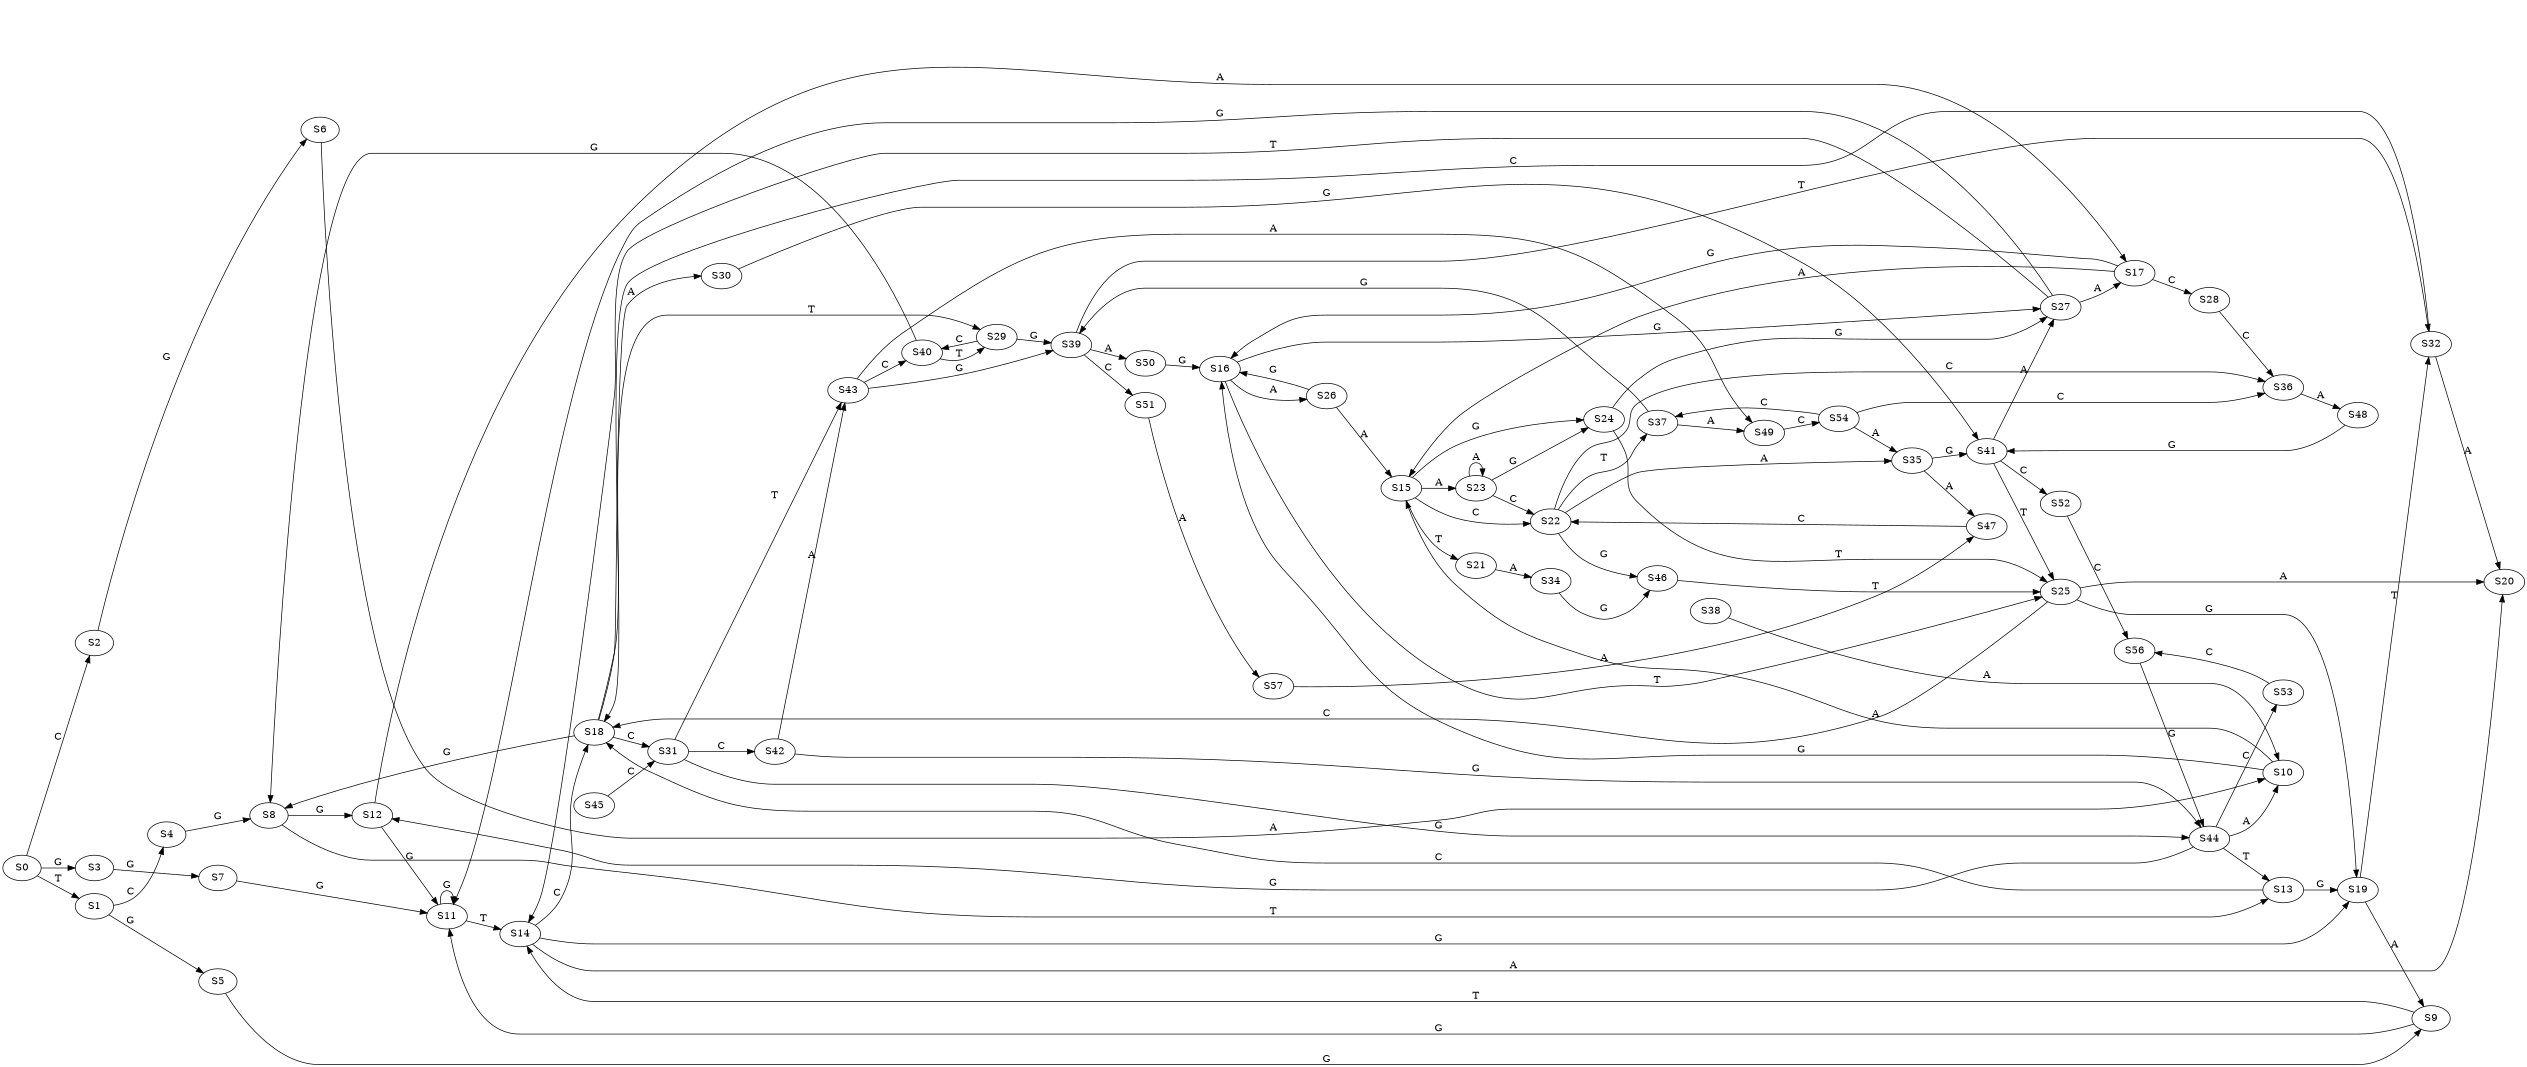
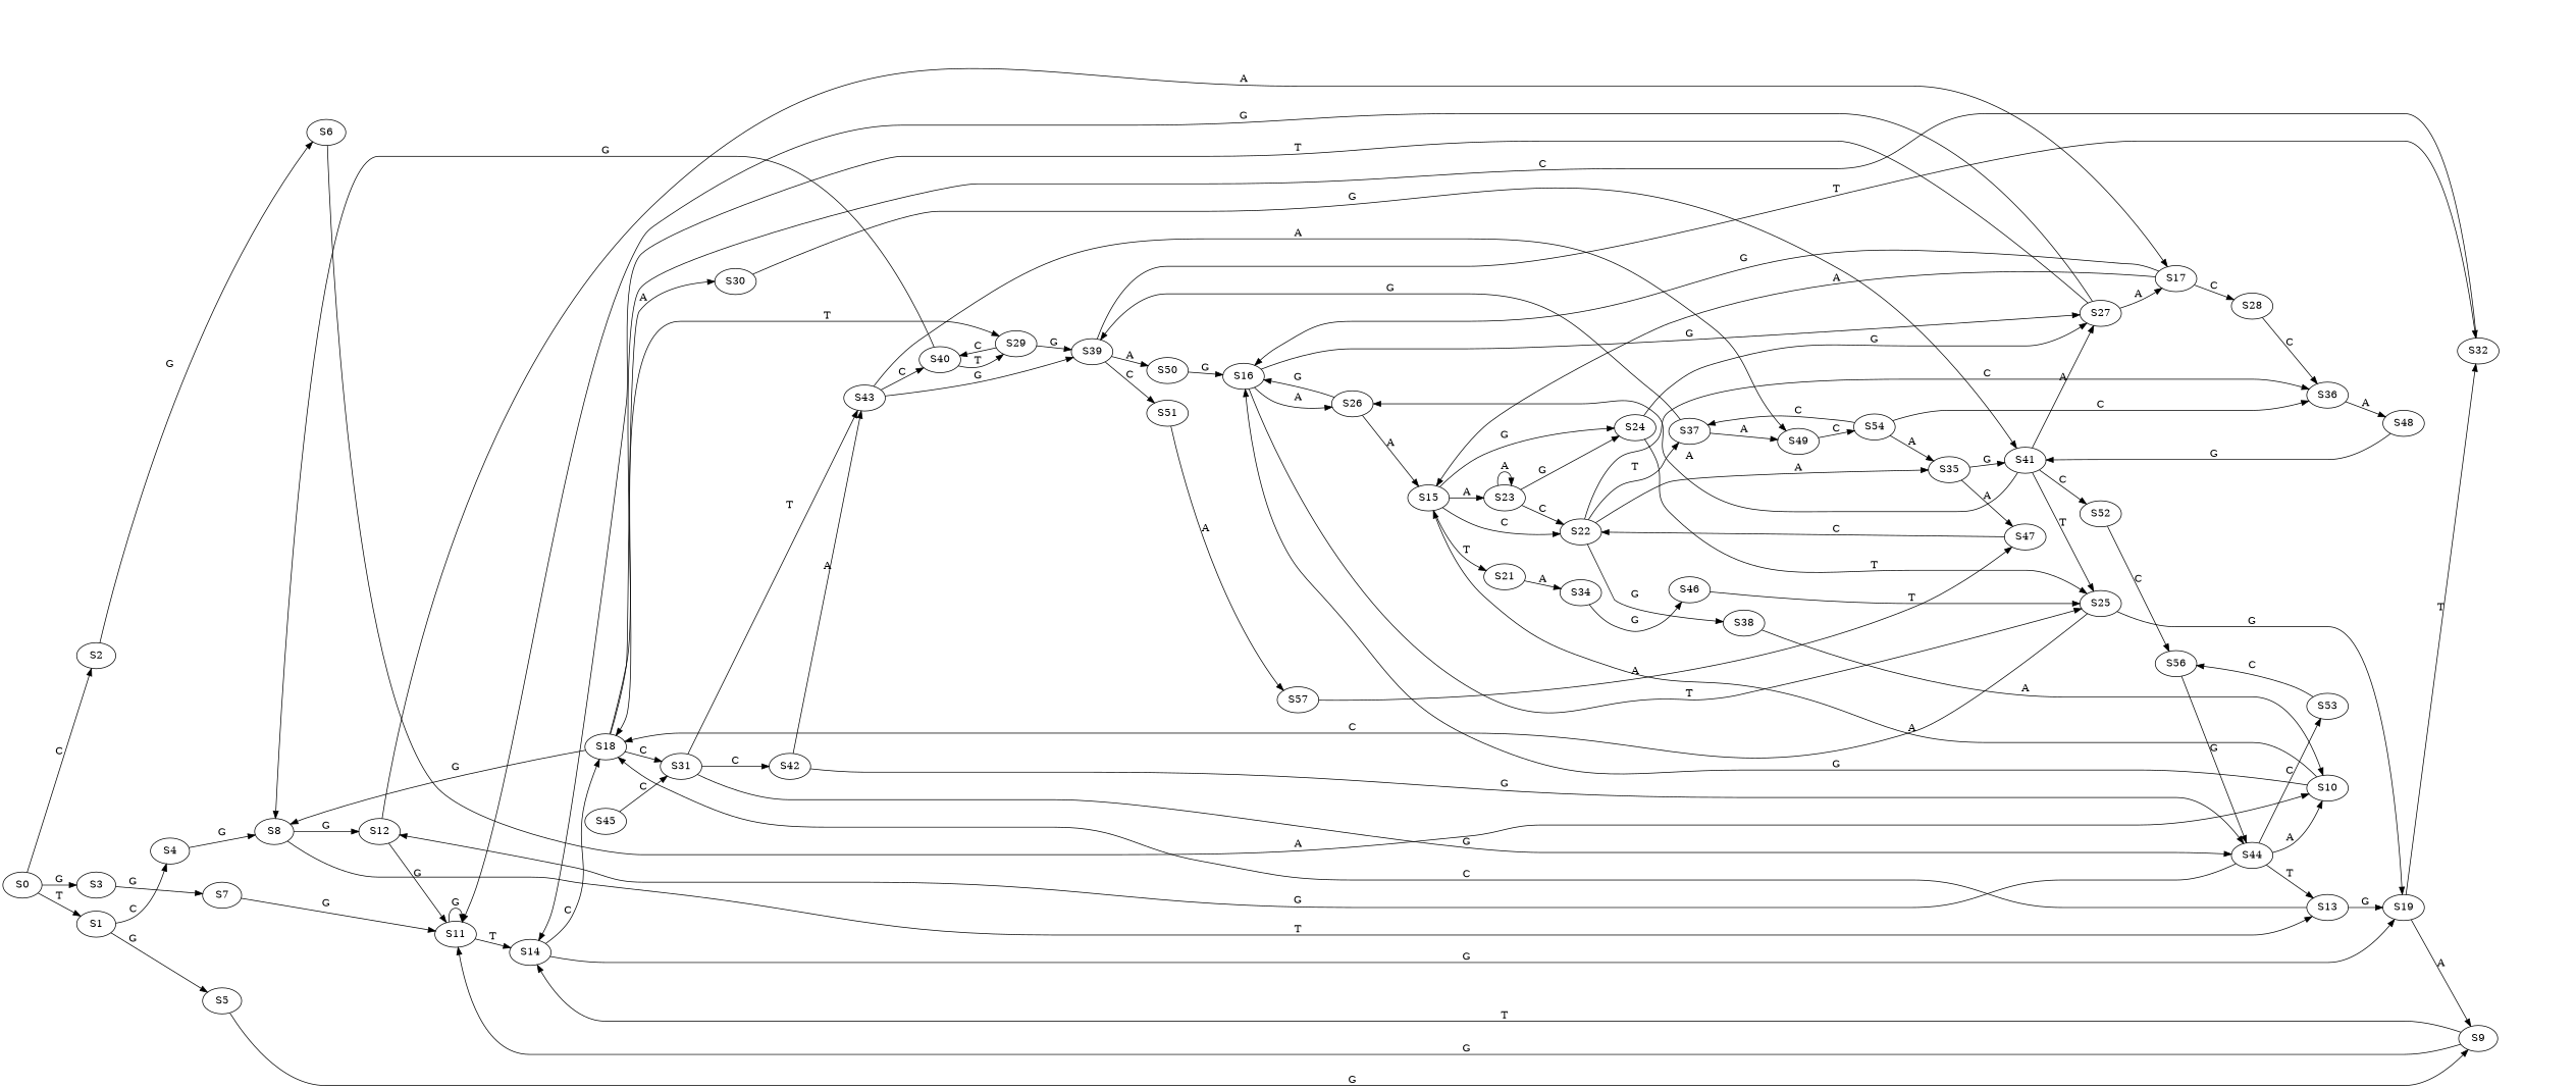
  strict digraph {
    rankdir=LR
    S0
    S1
    S2
    S3
    S4
    S5
    S6
    S7
    S8
    S9
    S10
    S11
    S12
    S13
    S14
    S15
    S16
    S17
    S18
    S19
-   S20
    S21
    S22
    S23
    S24
    S25
    S26
    S27
    S28
    S29
    S30
    S31
    S32
    S34
    S35
    S36
    S37
    S38
    S39
    S40
    S41
    S42
    S43
    S44
    S46
    S47
    S48
    S49
    S50
    S51
    S52
    S53
    S45
    S54
    n55 [label=S57]
    S56
    S0 -> S1 [label=T]
    S0 -> S2 [label=C]
    S0 -> S3 [label=G]
    S1 -> S4 [label=C]
    S1 -> S5 [label=G]
    S2 -> S6 [label=G]
    S3 -> S7 [label=G]
    S4 -> S8 [label=G]
    S5 -> S9 [label=G]
    S6 -> S10 [label=A]
    S7 -> S11 [label=G]
    S8 -> S12 [label=G]
    S8 -> S13 [label=T]
    S9 -> S11 [label=G]
    S9 -> S14 [label=T]
    S10 -> S15 [label=A]
    S10 -> S16 [label=G]
    S11 -> S11 [label=G]
    S11 -> S14 [label=T]
    S12 -> S11 [label=G]
    S12 -> S17 [label=A]
    S13 -> S18 [label=C]
    S13 -> S19 [label=G]
    S14 -> S18 [label=C]
    S14 -> S19 [label=G]
-   S14 -> S20 [label=A]
    S15 -> S21 [label=T]
    S15 -> S22 [label=C]
    S15 -> S23 [label=A]
    S15 -> S24 [label=G]
    S16 -> S25 [label=T]
    S16 -> S26 [label=A]
    S16 -> S27 [label=G]
    S17 -> S15 [label=A]
    S17 -> S16 [label=G]
    S17 -> S28 [label=C]
    S18 -> S8 [label=G]
    S18 -> S29 [label=T]
    S18 -> S30 [label=A]
    S18 -> S31 [label=C]
    S19 -> S9 [label=A]
    S19 -> S32 [label=T]
    S21 -> S34 [label=A]
    S22 -> S35 [label=A]
    S22 -> S36 [label=C]
    S22 -> S37 [label=T]
-   S22 -> S46 [label=G]
+   S22 -> S38 [label=G]
    S23 -> S22 [label=C]
    S23 -> S23 [label=A]
    S23 -> S24 [label=G]
    S24 -> S25 [label=T]
    S24 -> S27 [label=G]
    S25 -> S18 [label=C]
    S25 -> S19 [label=G]
-   S25 -> S20 [label=A]
    S26 -> S15 [label=A]
    S26 -> S16 [label=G]
    S27 -> S11 [label=G]
    S27 -> S14 [label=T]
    S27 -> S17 [label=A]
    S28 -> S36 [label=C]
    S29 -> S39 [label=G]
    S29 -> S40 [label=C]
    S30 -> S41 [label=G]
    S31 -> S42 [label=C]
    S31 -> S43 [label=T]
    S31 -> S44 [label=G]
    S32 -> S18 [label=C]
-   S32 -> S20 [label=A]
    S34 -> S46 [label=G]
    S35 -> S41 [label=G]
    S35 -> S47 [label=A]
    S36 -> S48 [label=A]
    S37 -> S39 [label=G]
    S37 -> S49 [label=A]
    S38 -> S10 [label=A]
    S39 -> S32 [label=T]
    S39 -> S50 [label=A]
    S39 -> S51 [label=C]
    S40 -> S8 [label=G]
    S40 -> S29 [label=T]
    S41 -> S25 [label=T]
+   S41 -> S26 [label=A]
    S41 -> S27 [label=A]
    S41 -> S52 [label=C]
    S42 -> S43 [label=A]
    S42 -> S44 [label=G]
    S43 -> S39 [label=G]
    S43 -> S40 [label=C]
    S43 -> S49 [label=A]
    S44 -> S10 [label=A]
    S44 -> S12 [label=G]
    S44 -> S13 [label=T]
    S44 -> S53 [label=C]
    S46 -> S25 [label=T]
    S47 -> S22 [label=C]
    S48 -> S41 [label=G]
    S49 -> S54 [label=C]
    S50 -> S16 [label=G]
    S51 -> n55 [label=A]
    S52 -> S56 [label=C]
    S53 -> S56 [label=C]
    S45 -> S31 [label=C]
    S54 -> S35 [label=A]
    S54 -> S36 [label=C]
    S54 -> S37 [label=C]
    n55 -> S47 [label=A]
    S56 -> S44 [label=G]
  }
